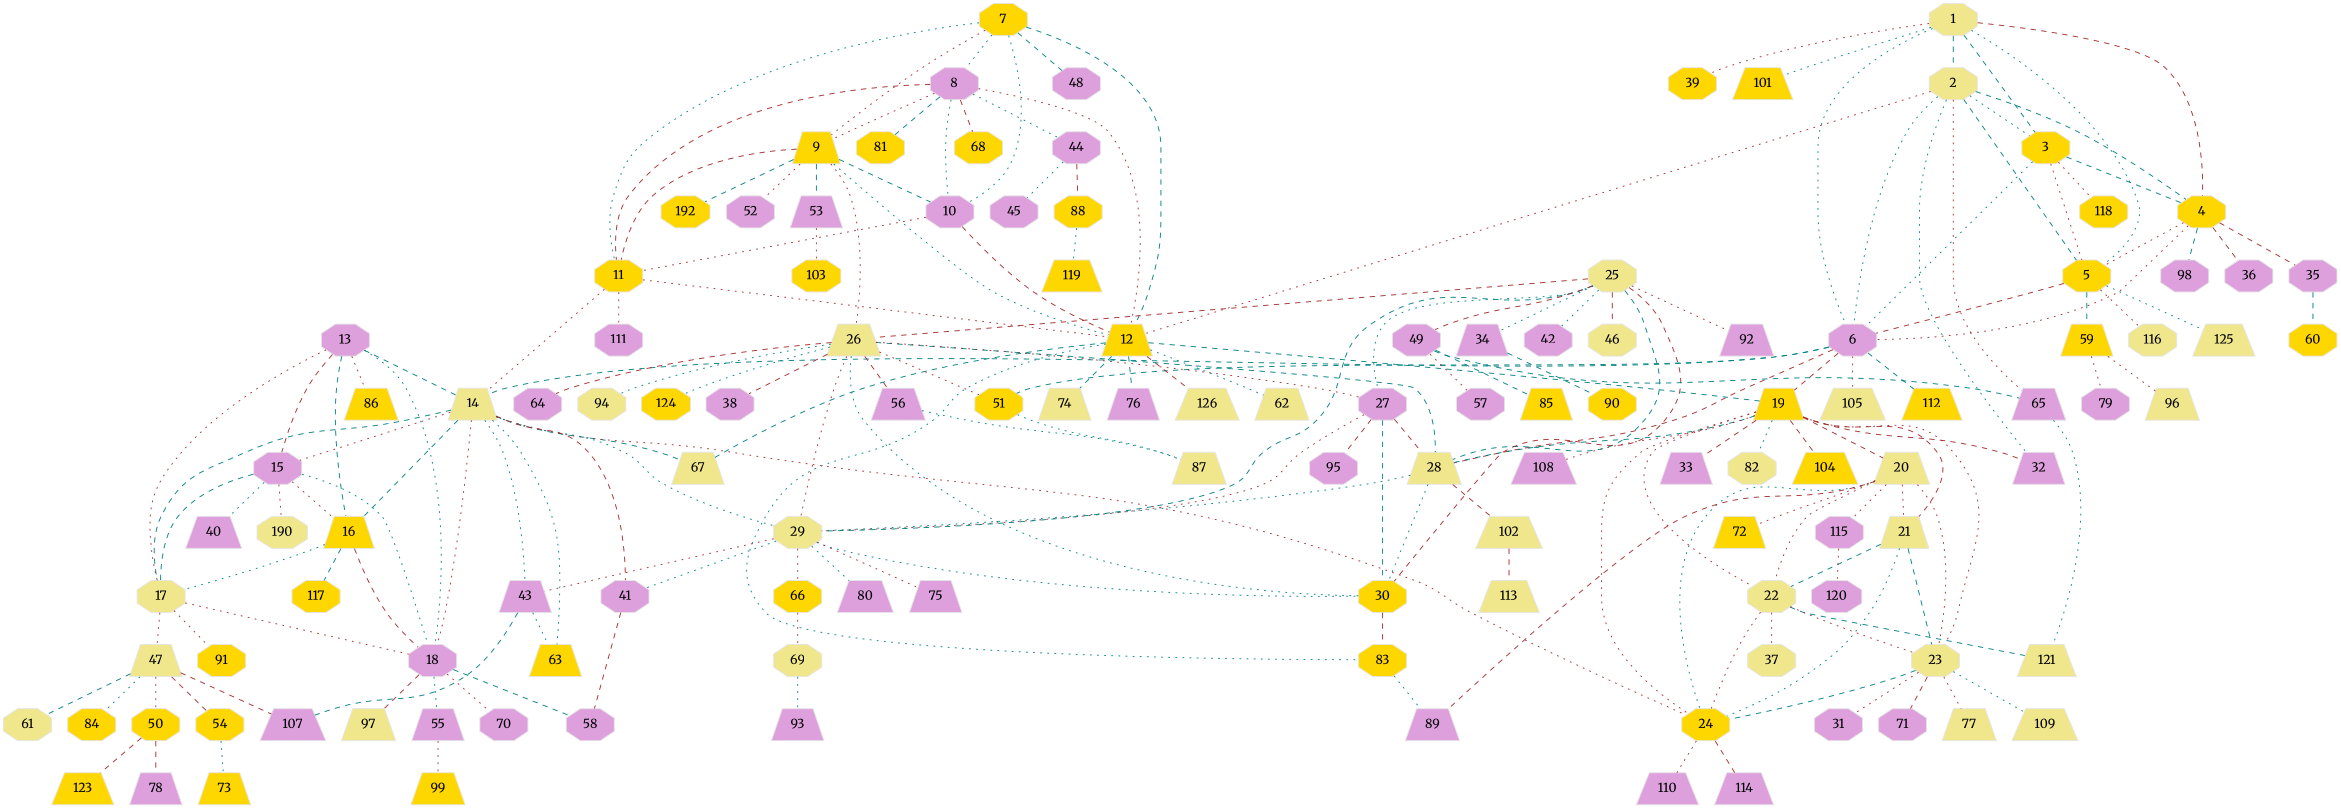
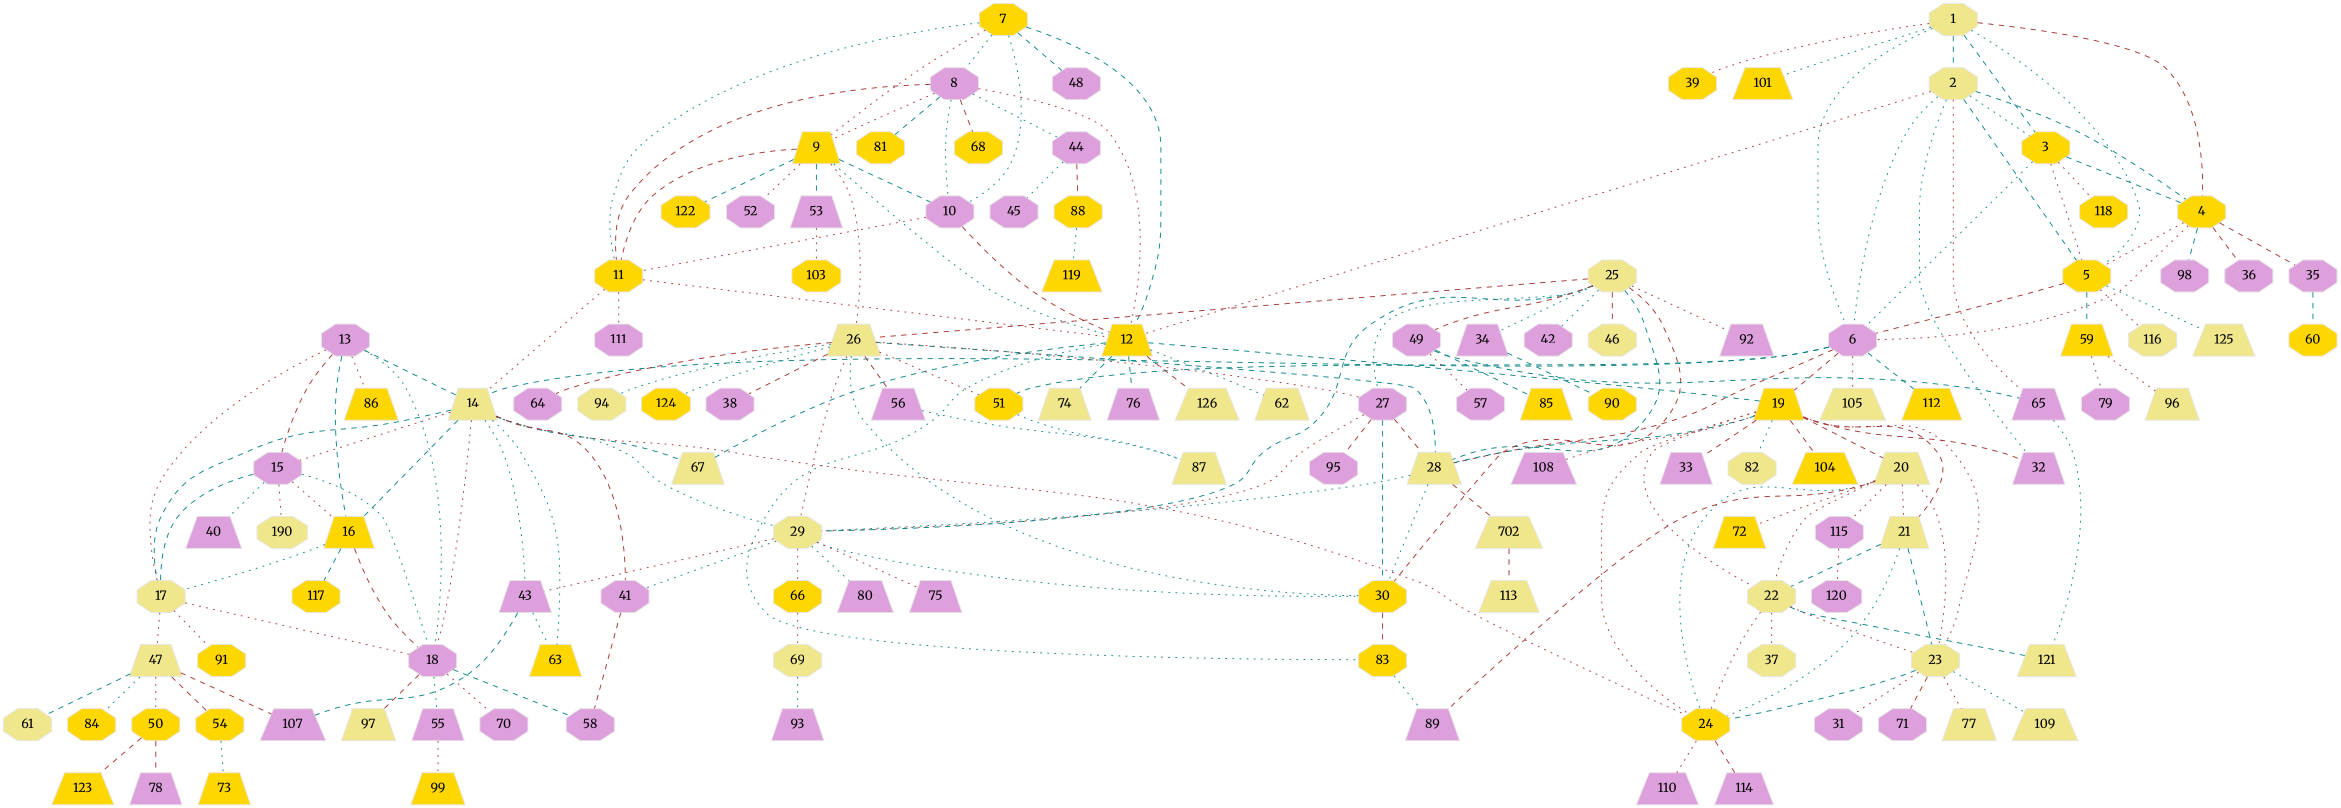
  graph {
    fontname=Merriweather
    node [color=gray90 fillcolor=plum fontname=Merriweather shape=octagon style=filled]
    edge [color=brown fontname=Merriweather style=dotted]
    1 [fillcolor=khaki]
    2 [fillcolor=khaki]
    3 [fillcolor=gold]
    4 [fillcolor=gold]
    5 [fillcolor=gold]
    6
    39 [fillcolor=gold]
    101 [fillcolor=gold shape=trapezium]
    12 [fillcolor=gold shape=trapezium]
    32 [shape=trapezium]
    65 [shape=trapezium]
    118 [fillcolor=gold]
    35
    36
    98
    59 [fillcolor=gold shape=trapezium]
    116 [fillcolor=khaki]
    125 [fillcolor=khaki shape=trapezium]
    14 [fillcolor=khaki shape=trapezium]
    19 [fillcolor=gold shape=trapezium]
    28 [fillcolor=khaki shape=trapezium]
    51 [fillcolor=gold]
    105 [fillcolor=khaki shape=trapezium]
    112 [fillcolor=gold shape=trapezium]
    62 [fillcolor=khaki shape=trapezium]
    67 [fillcolor=khaki shape=trapezium]
    74 [fillcolor=khaki shape=trapezium]
    76 [shape=trapezium]
    83 [fillcolor=gold]
    n30 [fillcolor=khaki label=126 shape=trapezium]
    121 [fillcolor=khaki shape=trapezium]
    60 [fillcolor=gold]
    79
    96 [fillcolor=khaki shape=trapezium]
    15
    16 [fillcolor=gold shape=trapezium]
    17 [fillcolor=khaki]
    18
    24 [fillcolor=gold]
    29 [fillcolor=khaki]
    41
    43 [shape=trapezium]
    63 [fillcolor=gold shape=trapezium]
    20 [fillcolor=khaki shape=trapezium]
    21 [fillcolor=khaki shape=trapezium]
    22 [fillcolor=khaki]
    23 [fillcolor=khaki]
    33 [shape=trapezium]
    82 [fillcolor=khaki]
    104 [fillcolor=gold shape=trapezium]
    108 [shape=trapezium]
    30 [fillcolor=gold]
-   102 [fillcolor=khaki shape=trapezium]
+   102 [fillcolor=khaki shape=trapezium label=702]
    87 [fillcolor=khaki shape=trapezium]
    7 [fillcolor=gold]
    8
    9 [fillcolor=gold shape=trapezium]
    10
    11 [fillcolor=gold]
    48
    44
    68 [fillcolor=gold]
    81 [fillcolor=gold]
    26 [fillcolor=khaki shape=trapezium]
    52
    53 [shape=trapezium]
-   122 [fillcolor=gold label=192]
+   122 [fillcolor=gold]
    111
    45
    88 [fillcolor=gold]
    27
    38
    56 [shape=trapezium]
    64
    94 [fillcolor=khaki]
    124 [fillcolor=gold]
    103 [fillcolor=gold]
    89 [shape=trapezium]
    13
    86 [fillcolor=gold shape=trapezium]
    40 [shape=trapezium]
    n82 [fillcolor=khaki label=190]
    117 [fillcolor=gold]
    47 [fillcolor=khaki shape=trapezium]
    91 [fillcolor=gold]
    55 [shape=trapezium]
    58
    70
    97 [fillcolor=khaki shape=trapezium]
    110 [shape=trapezium]
    114 [shape=trapezium]
    66 [fillcolor=gold]
    75 [shape=trapezium]
    80 [shape=trapezium]
    107 [shape=trapezium]
    50 [fillcolor=gold]
    54 [fillcolor=gold]
    61 [fillcolor=khaki]
    84 [fillcolor=gold]
    99 [fillcolor=gold shape=trapezium]
    72 [fillcolor=gold shape=trapezium]
    115
    37 [fillcolor=khaki]
    31
    71
    77 [fillcolor=khaki shape=trapezium]
    109 [fillcolor=khaki shape=trapezium]
    120
    25 [fillcolor=khaki]
    34 [shape=trapezium]
    42
    46 [fillcolor=khaki]
    49
    92 [shape=trapezium]
    95
    90 [fillcolor=gold]
    57
    85 [fillcolor=gold shape=trapezium]
    113 [fillcolor=khaki shape=trapezium]
    69 [fillcolor=khaki]
    119 [fillcolor=gold shape=trapezium]
    78 [shape=trapezium]
    123 [fillcolor=gold shape=trapezium]
    73 [fillcolor=gold shape=trapezium]
    93 [shape=trapezium]
    1 -- 2 [color=teal style=dashed]
    1 -- 3 [color=teal style=dashed]
    1 -- 4 [style=dashed]
    1 -- 5 [color=teal]
    1 -- 6 [color=teal]
    1 -- 39
    1 -- 101 [color=teal]
    2 -- 3 [color=teal]
    2 -- 4 [color=teal style=dashed]
    2 -- 5 [color=teal style=dashed]
    2 -- 6 [color=teal]
    2 -- 12
    2 -- 32 [color=teal]
    2 -- 65
    3 -- 4 [color=teal style=dashed]
    3 -- 5
    3 -- 6 [color=teal]
    3 -- 118
    4 -- 5
    4 -- 6
    4 -- 35 [style=dashed]
    4 -- 36 [style=dashed]
    4 -- 98 [color=teal style=dashed]
    5 -- 6 [style=dashed]
    5 -- 59 [color=teal style=dashed]
    5 -- 116
    5 -- 125 [color=teal]
    6 -- 14 [color=teal style=dashed]
    6 -- 19 [style=dashed]
    6 -- 28 [style=dashed]
    6 -- 51 [color=teal style=dashed]
    6 -- 105
    6 -- 112 [color=teal style=dashed]
    12 -- 19 [color=teal style=dashed]
    12 -- 62 [color=teal]
    12 -- 67 [color=teal style=dashed]
    12 -- 74 [color=teal style=dashed]
    12 -- 76 [color=teal style=dashed]
    12 -- 83 [color=teal]
    12 -- n30 [style=dashed]
    65 -- 121 [color=teal]
    35 -- 60 [color=teal style=dashed]
    59 -- 79
    59 -- 96
    14 -- 67 [color=teal style=dashed]
    14 -- 15
    14 -- 16 [color=teal style=dashed]
    14 -- 17 [color=teal style=dashed]
    14 -- 18
    14 -- 24
    14 -- 29 [color=teal]
    14 -- 41 [style=dashed]
    14 -- 43 [color=teal]
    14 -- 63 [color=teal]
    19 -- 32 [style=dashed]
    19 -- 28 [color=teal style=dashed]
    19 -- 24
    19 -- 20 [style=dashed]
    19 -- 21 [style=dashed]
    19 -- 22
    19 -- 23
    19 -- 33 [style=dashed]
    19 -- 82 [color=teal]
    19 -- 104 [style=dashed]
    19 -- 108
    28 -- 29 [color=teal]
    28 -- 30 [color=teal]
    28 -- 102 [style=dashed]
    51 -- 87 [color=teal]
    83 -- 89 [color=teal]
    15 -- 16
    15 -- 17 [color=teal style=dashed]
    15 -- 18 [color=teal]
    15 -- 40 [color=teal]
    15 -- n82
    16 -- 17 [color=teal]
    16 -- 18 [style=dashed]
    16 -- 117 [color=teal style=dashed]
    17 -- 18
    17 -- 47
    17 -- 91
    18 -- 55 [color=teal]
    18 -- 58 [color=teal style=dashed]
    18 -- 70
    18 -- 97 [style=dashed]
    24 -- 110
    24 -- 114 [style=dashed]
    29 -- 41 [color=teal]
    29 -- 43
    29 -- 30 [color=teal]
    29 -- 66
    29 -- 75
    29 -- 80 [color=teal]
    41 -- 58 [style=dashed]
    43 -- 63 [color=teal]
    43 -- 107 [color=teal style=dashed]
    20 -- 24 [color=teal]
    20 -- 21
    20 -- 22
    20 -- 23
    20 -- 89 [style=dashed]
    20 -- 72
    20 -- 115
    21 -- 24 [color=teal]
    21 -- 22 [color=teal style=dashed]
    21 -- 23 [color=teal style=dashed]
    22 -- 121 [color=teal style=dashed]
    22 -- 24
    22 -- 23
    22 -- 37
    23 -- 24 [color=teal style=dashed]
    23 -- 31
    23 -- 71 [style=dashed]
    23 -- 77
    23 -- 109 [color=teal]
    30 -- 83 [style=dashed]
    102 -- 113 [style=dashed]
    7 -- 12 [color=teal style=dashed]
    7 -- 8 [color=teal]
    7 -- 9
    7 -- 10 [color=teal]
    7 -- 11 [color=teal]
    7 -- 48 [color=teal style=dashed]
    8 -- 12
    8 -- 9
    8 -- 10 [color=teal]
    8 -- 11 [style=dashed]
    8 -- 44 [color=teal]
    8 -- 68 [style=dashed]
    8 -- 81 [color=teal style=dashed]
    9 -- 12 [color=teal]
    9 -- 10 [color=teal style=dashed]
    9 -- 11 [style=dashed]
    9 -- 26
    9 -- 52
    9 -- 53 [color=teal style=dashed]
    9 -- 122 [color=teal style=dashed]
    10 -- 12 [style=dashed]
    10 -- 11
    11 -- 12
    11 -- 14
    11 -- 111
    44 -- 45 [color=teal]
    44 -- 88 [style=dashed]
    26 -- 28 [color=teal style=dashed]
    26 -- 51
    26 -- 29
    26 -- 30 [color=teal]
    26 -- 27
    26 -- 38 [style=dashed]
    26 -- 56 [style=dashed]
    26 -- 64 [style=dashed]
    26 -- 94 [color=teal]
    26 -- 124 [color=teal]
    53 -- 103
    88 -- 119 [color=teal]
    27 -- 28 [style=dashed]
    27 -- 29
    27 -- 30 [color=teal style=dashed]
    27 -- 95 [style=dashed]
    56 -- 87 [color=teal]
    13 -- 14 [color=teal style=dashed]
    13 -- 15 [style=dashed]
    13 -- 16 [color=teal style=dashed]
    13 -- 17
    13 -- 18 [color=teal]
    13 -- 86
    47 -- 107 [style=dashed]
    47 -- 50
    47 -- 54 [style=dashed]
    47 -- 61 [color=teal style=dashed]
    47 -- 84 [color=teal]
    55 -- 99
    66 -- 69
    50 -- 78 [style=dashed]
    50 -- 123 [style=dashed]
    54 -- 73 [color=teal]
    115 -- 120
    25 -- 28 [color=teal style=dashed]
    25 -- 29 [color=teal style=dashed]
    25 -- 30 [style=dashed]
    25 -- 26 [style=dashed]
    25 -- 27 [color=teal]
    25 -- 34 [color=teal]
    25 -- 42 [color=teal]
    25 -- 46 [style=dashed]
    25 -- 49 [style=dashed]
    25 -- 92
    34 -- 90 [color=teal style=dashed]
    49 -- 65 [color=teal style=dashed]
    49 -- 57
    49 -- 85 [color=teal style=dashed]
    69 -- 93 [color=teal]
  }
